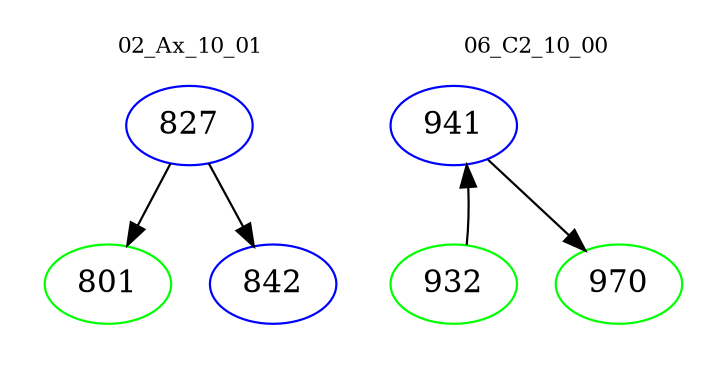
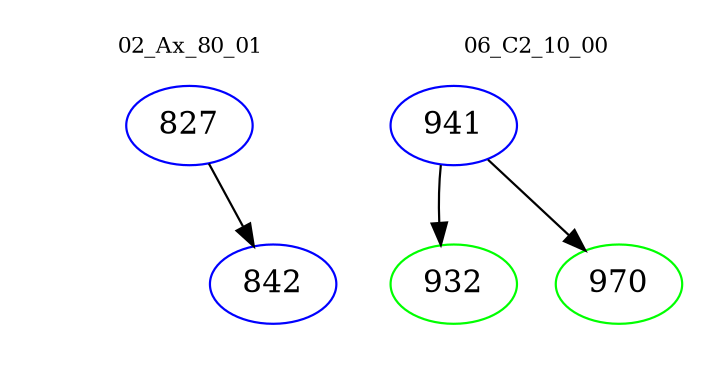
  digraph {
    node [color=blue]
    edge [color=black]
    n1 [label=827]
-   n2 [color=green label=801]
    n3 [label=842]
    n4 [label=941]
    n5 [color=green label=932]
    n6 [color=green label=970]
    subgraph cluster_1 {
      color=white
      fontsize=10
-     label="02_Ax_10_01"
+     label="02_Ax_80_01"
      n1
-     n2
      n3
    }
    subgraph cluster_2 {
      color=white
      fontsize=10
      label="06_C2_10_00"
      n4
      n5
      n6
    }
-   n1 -> n2
    n1 -> n3
-   n5 -> n4
+   n4 -> n5
    n4 -> n6
  }
